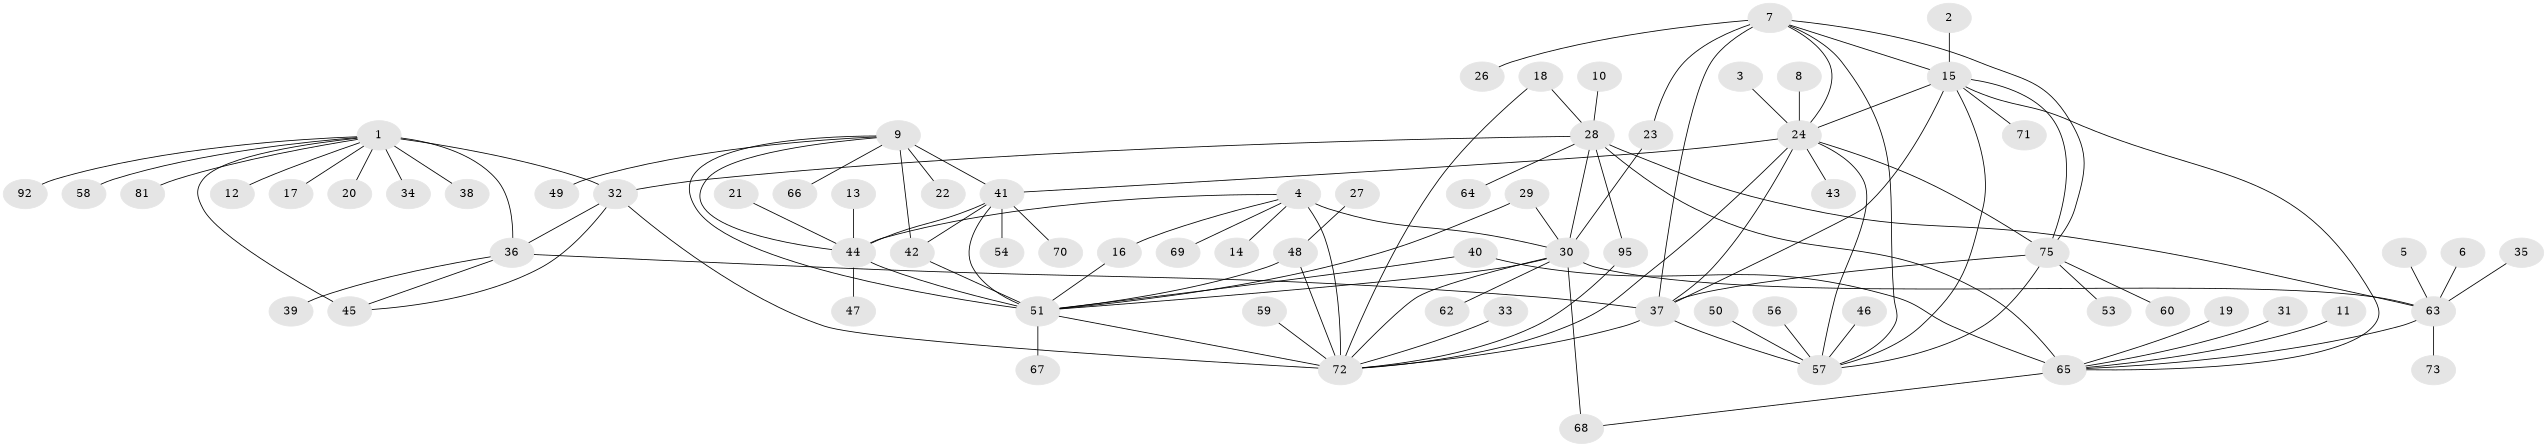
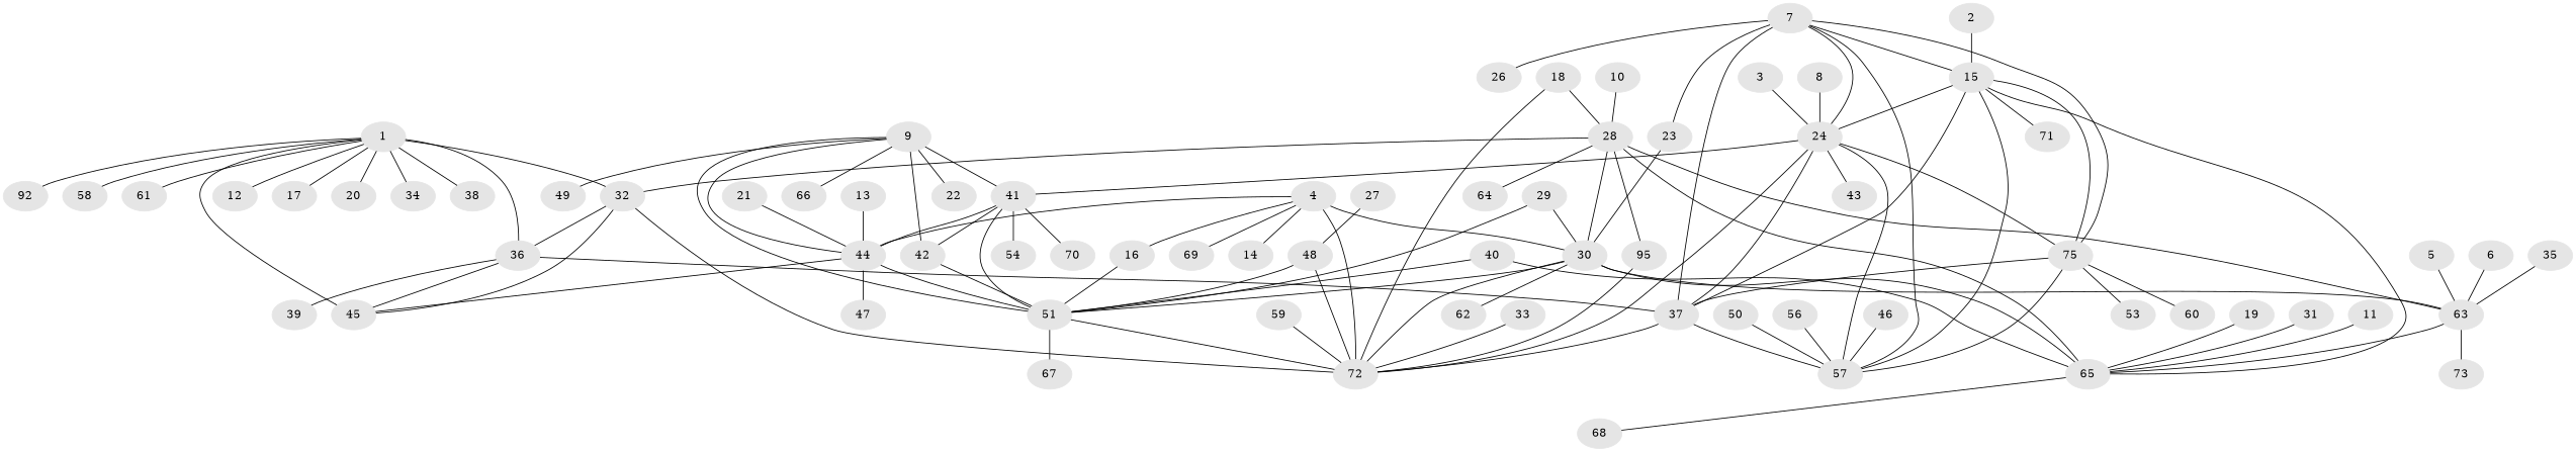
  graph {
    node [color=gray90 style=filled]
    edge [weight=1.0]
    1
    12
    17
    20
    32
    34
    36
    38
    45
    n10 [label=92]
    58
-   61 [label=81]
+   61
    72
    37
    39
    2
    15
    24
    n19 [label=75]
    57
    65
    71
    3
    41
    43
    4
    14
    16
    30
    69
    44
    51
    63
    62
    5
    73
    6
    7
    23
    26
    53
    60
    8
    9
    22
    42
    49
    66
    54
    70
    47
    67
    10
    28
    n55 [label=95]
    64
    11
    68
    13
    18
    19
    21
    27
    48
    29
    31
    33
    35
    40
    46
    50
    56
    59
    1 -- 12
    1 -- 17
    1 -- 20
    1 -- 32 [weight=4.0]
    1 -- 34
    1 -- 36 [weight=4.0]
    1 -- 38
    1 -- 45 [weight=4.0]
    1 -- n10
    1 -- 58
    1 -- 61
    32 -- 36
    32 -- 45
    32 -- 72
    36 -- 45
    36 -- 37
    36 -- 39
    37 -- 72
    37 -- 57 [weight=2.0]
    2 -- 15
    15 -- 37 [weight=2.0]
    15 -- 24
    15 -- n19
    15 -- 57
    15 -- 65
    15 -- 71
    24 -- 72
    24 -- 37 [weight=2.0]
    24 -- n19
    24 -- 57
    24 -- 41
    24 -- 43
    n19 -- 37 [weight=2.0]
    n19 -- 57
    n19 -- 53
    n19 -- 60
    65 -- 68
    3 -- 24
    41 -- 44 [weight=3.0]
    41 -- 51 [weight=3.0]
    41 -- 42 [weight=3.0]
    41 -- 54
    41 -- 70
    4 -- 72 [weight=6.0]
    4 -- 14
    4 -- 16
    4 -- 30
    4 -- 69
    4 -- 44
    16 -- 51
    30 -- 72
-   30 -- 68 [weight=6.0]
+   30 -- 65 [weight=6.0]
    30 -- 51
    30 -- 63 [weight=2.0]
    30 -- 62
+   44 -- 45
    44 -- 51
    44 -- 47
    51 -- 72
    51 -- 67
    63 -- 65 [weight=3.0]
    63 -- 73
    5 -- 63
    6 -- 63
    7 -- 37 [weight=2.0]
    7 -- 15
    7 -- 24
    7 -- n19
    7 -- 57
    7 -- 23
    7 -- 26
    23 -- 30
    8 -- 24
    9 -- 41 [weight=3.0]
    9 -- 44
    9 -- 51
    9 -- 22
    9 -- 42
    9 -- 49
    9 -- 66
    42 -- 51
    10 -- 28
    28 -- 32
    28 -- 65 [weight=3.0]
    28 -- 30 [weight=2.0]
    28 -- 63
    28 -- n55
    28 -- 64
    n55 -- 72
    11 -- 65
    13 -- 44
    18 -- 72
    18 -- 28
    19 -- 65
    21 -- 44
    27 -- 48
    48 -- 72
    48 -- 51
    29 -- 30
    29 -- 51
    31 -- 65
    33 -- 72
    35 -- 63
    40 -- 65
    40 -- 51
    46 -- 57
    50 -- 57
    56 -- 57
    59 -- 72
  }
